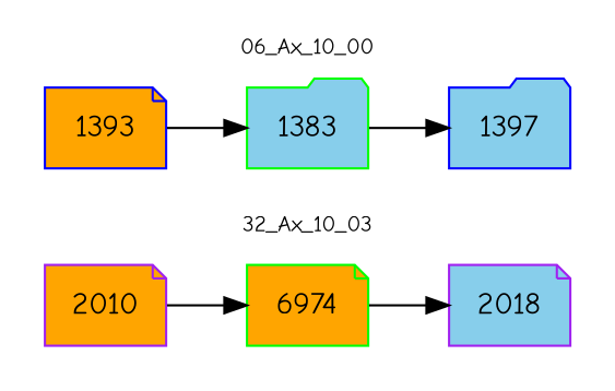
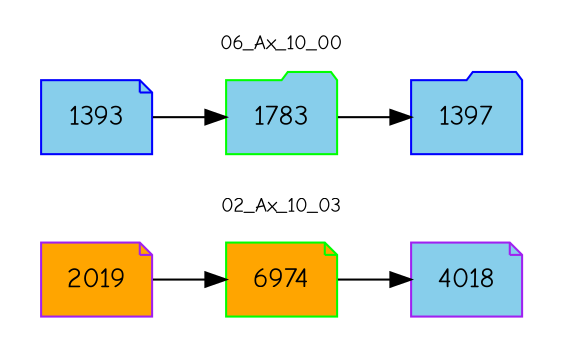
  digraph {
    fontname="Comic Neue"
    rankdir=LR
    node [color=purple fillcolor=skyblue fontname="Comic Neue" shape=note style=filled]
    edge [color=black fontname="Comic Neue"]
-   n1 [fillcolor=orange label=2010]
+   n1 [fillcolor=orange label=2019]
    n2 [color=green fillcolor=orange label=6974]
-   n3 [label=2018]
-   n4 [color=blue fillcolor=orange label=1393]
-   n5 [color=green label=1383 shape=folder]
+   n3 [label=4018]
+   n4 [color=blue label=1393]
+   n5 [color=green label=1783 shape=folder]
    n6 [color=blue label=1397 shape=folder]
    subgraph cluster_1 {
      color=white
      fontsize=10
-     label="32_Ax_10_03"
+     label="02_Ax_10_03"
      n1
      n2
      n3
    }
    subgraph cluster_2 {
      color=white
      fontsize=10
      label="06_Ax_10_00"
      n4
      n5
      n6
    }
    n1 -> n2
    n2 -> n3
    n4 -> n5
    n5 -> n6
  }
